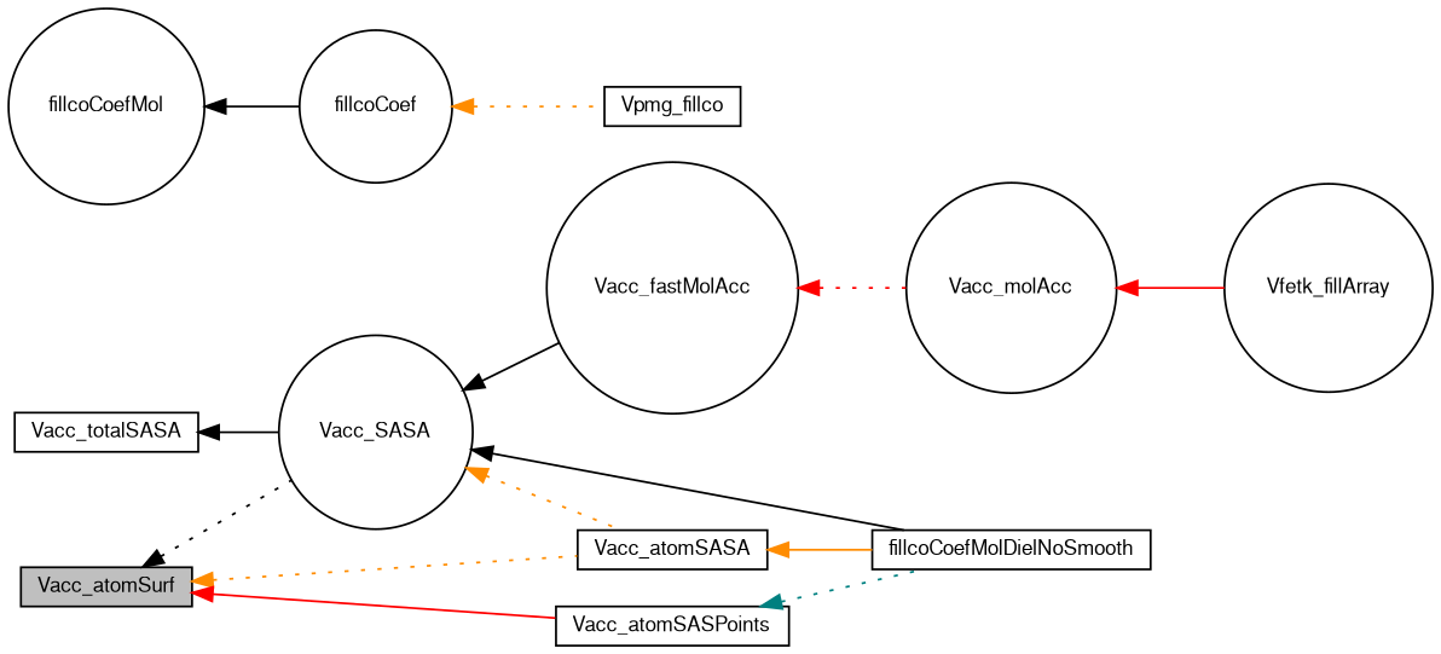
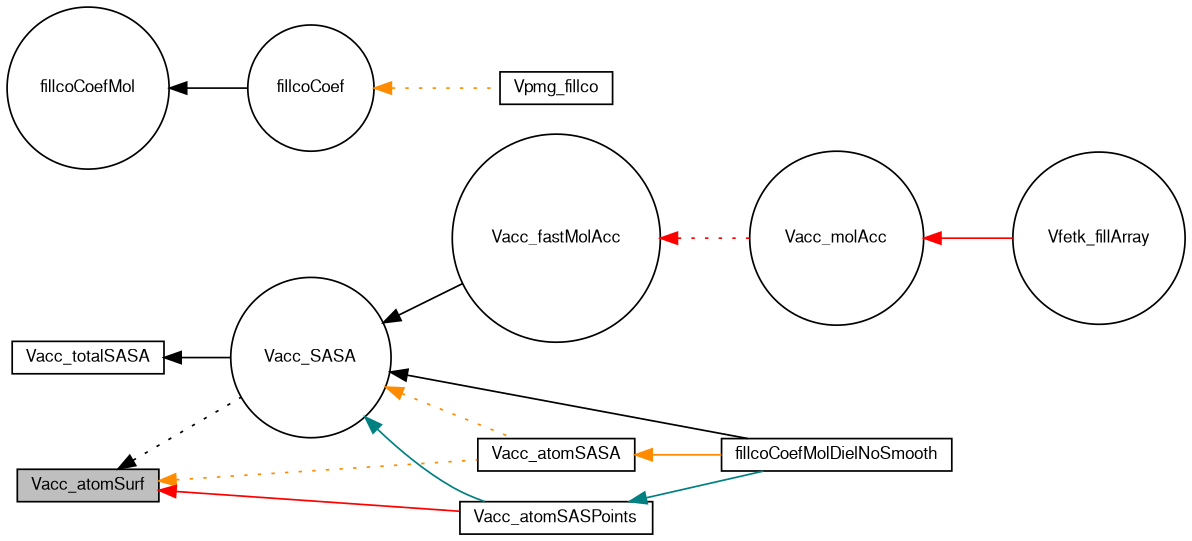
  digraph {
    rankdir=LR
    node [color=black fillcolor=white fontname=FreeSans fontsize=10 shape=box style=filled]
    edge [color=black dir=back fontname=FreeSans fontsize=10 labelfontname=FreeSans labelfontsize=10 style=solid]
    n1 [fillcolor=grey75 fontcolor=black height=0.2 label=Vacc_atomSurf width=0.4]
    n2 [height=0.2 label=Vacc_SASA shape=circle width=0.4]
    n3 [height=0.2 label=Vacc_atomSASA width=0.4]
    n4 [height=0.2 label=Vacc_atomSASPoints width=0.4]
    n5 [height=0.2 label=Vacc_fastMolAcc shape=circle width=0.4]
    n6 [height=0.2 label=fillcoCoefMolDielNoSmooth width=0.4]
    n7 [height=0.2 label=Vacc_molAcc shape=circle width=0.4]
    n8 [height=0.2 label=Vacc_totalSASA width=0.4]
    n9 [height=0.2 label=Vfetk_fillArray shape=circle width=0.4]
    n10 [height=0.2 label=fillcoCoefMol shape=circle width=0.4]
    n11 [height=0.2 label=fillcoCoef shape=circle width=0.4]
    n12 [height=0.2 label=Vpmg_fillco width=0.4]
    n1 -> n2 [style=dotted]
    n1 -> n3 [color=darkorange style=dotted]
    n1 -> n4 [color=red]
    n2 -> n3 [color=darkorange style=dotted]
+   n2 -> n4 [color=teal]
    n2 -> n5
    n2 -> n6
    n3 -> n6 [color=darkorange]
-   n4 -> n6 [color=teal style=dotted]
+   n4 -> n6 [color=teal]
    n5 -> n7 [color=red style=dotted]
    n7 -> n9 [color=red]
    n8 -> n2
    n10 -> n11
    n11 -> n12 [color=darkorange style=dotted]
  }
